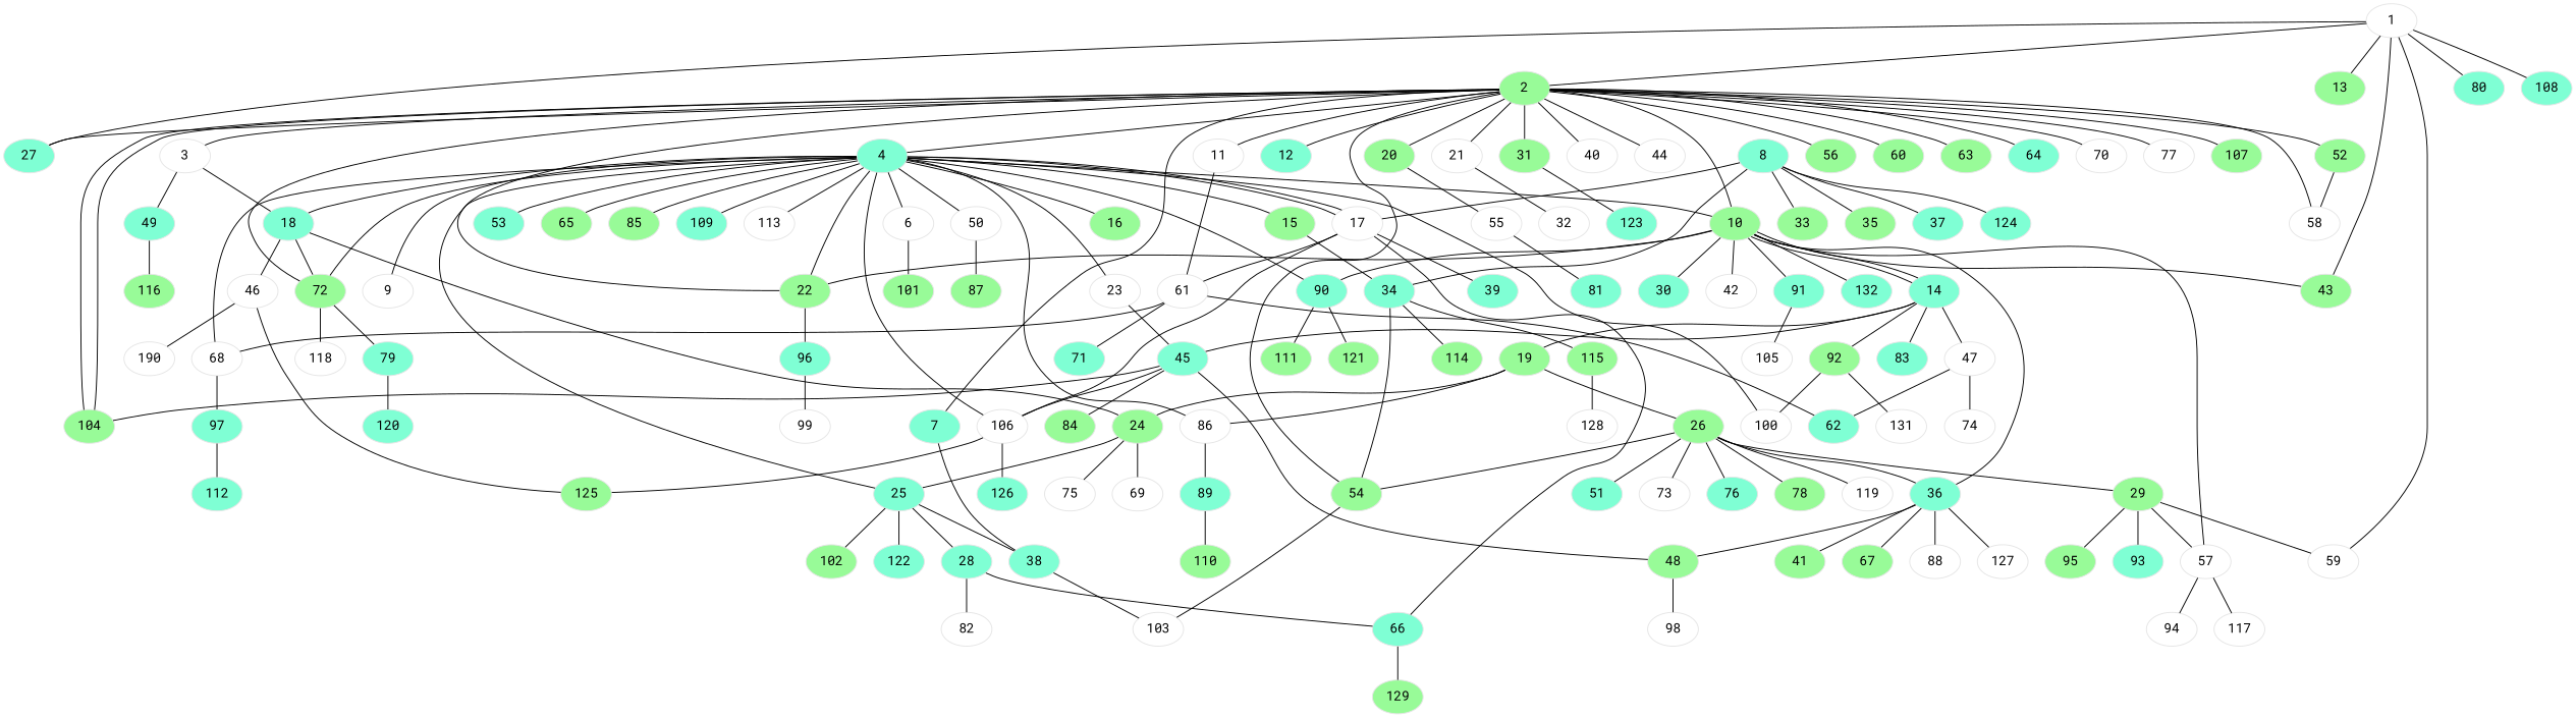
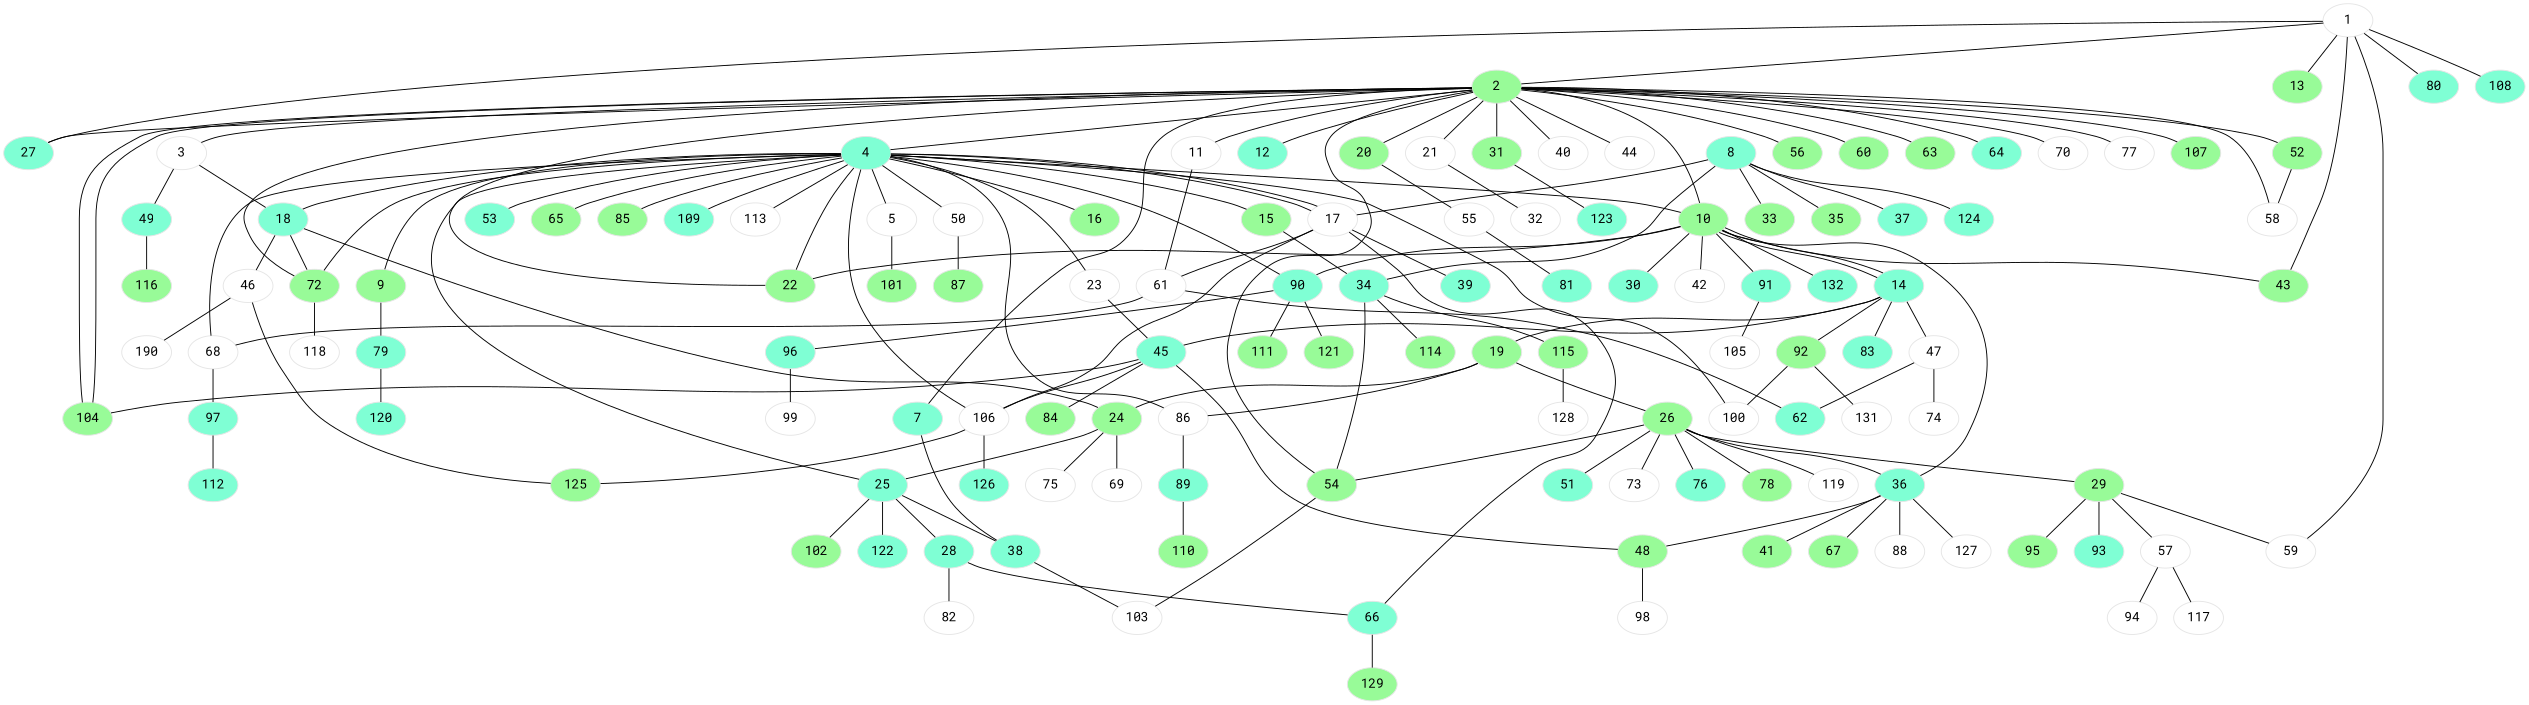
  graph {
    fontname="Roboto Mono"
    node [color=gray90 fillcolor=palegreen fontname="Roboto Mono" style=filled]
    edge [fontname="Roboto Mono"]
    2
    1 [fillcolor=white]
    13
    27 [fillcolor=aquamarine]
    43
    59 [fillcolor=white]
    80 [fillcolor=aquamarine]
    108 [fillcolor=aquamarine]
    3 [fillcolor=white]
    4 [fillcolor=aquamarine]
    7 [fillcolor=aquamarine]
    10
    11 [fillcolor=white]
    12 [fillcolor=aquamarine]
    20
    21 [fillcolor=white]
    22
    31
    40 [fillcolor=white]
    44 [fillcolor=white]
    52
    54
    56
    58 [fillcolor=white]
    60
    63
    64 [fillcolor=aquamarine]
    70 [fillcolor=white]
    72
    77 [fillcolor=white]
    104
    107
    18 [fillcolor=aquamarine]
    49 [fillcolor=aquamarine]
-   6 [fillcolor=white]
-   9 [fillcolor=white]
+   6 [fillcolor=white label=5]
+   9
    15
    16
    17 [fillcolor=white]
    23 [fillcolor=white]
    25 [fillcolor=aquamarine]
    50 [fillcolor=white]
    53 [fillcolor=aquamarine]
    65
    68 [fillcolor=white]
    85
    86 [fillcolor=white]
    90 [fillcolor=aquamarine]
    100 [fillcolor=white]
    106 [fillcolor=white]
    109 [fillcolor=aquamarine]
    113 [fillcolor=white]
    38 [fillcolor=aquamarine]
    14 [fillcolor=aquamarine]
    30 [fillcolor=aquamarine]
    36 [fillcolor=aquamarine]
    42 [fillcolor=white]
    57 [fillcolor=white]
    91 [fillcolor=aquamarine]
    132 [fillcolor=aquamarine]
    61 [fillcolor=white]
    55 [fillcolor=white]
    32 [fillcolor=white]
    123 [fillcolor=aquamarine]
    103 [fillcolor=white]
    79 [fillcolor=aquamarine]
    118 [fillcolor=white]
    24
    46 [fillcolor=white]
    116
    101
    34 [fillcolor=aquamarine]
    39 [fillcolor=aquamarine]
    66 [fillcolor=aquamarine]
    45 [fillcolor=aquamarine]
    28 [fillcolor=aquamarine]
    102
    122 [fillcolor=aquamarine]
    87
    97 [fillcolor=aquamarine]
    89 [fillcolor=aquamarine]
    96 [fillcolor=aquamarine]
    111
    121
    125
    126 [fillcolor=aquamarine]
    8 [fillcolor=aquamarine]
    33
    35
    37 [fillcolor=aquamarine]
    124 [fillcolor=aquamarine]
    114
    115
    19
    47 [fillcolor=white]
    83 [fillcolor=aquamarine]
    92
    41
    48
    67
    88 [fillcolor=white]
    127 [fillcolor=white]
    94 [fillcolor=white]
    117 [fillcolor=white]
    105 [fillcolor=white]
    62 [fillcolor=aquamarine]
-   71 [fillcolor=aquamarine]
    26
    84
    74 [fillcolor=white]
    131 [fillcolor=white]
    129
    69 [fillcolor=white]
    75 [fillcolor=white]
    n115 [fillcolor=white label=190]
    29
    51 [fillcolor=aquamarine]
    73 [fillcolor=white]
    76 [fillcolor=aquamarine]
    78
    119 [fillcolor=white]
    81 [fillcolor=aquamarine]
    82 [fillcolor=white]
    93 [fillcolor=aquamarine]
    95
    128 [fillcolor=white]
    98 [fillcolor=white]
    112 [fillcolor=aquamarine]
    120 [fillcolor=aquamarine]
    110
    99 [fillcolor=white]
    2 -- 27
    2 -- 3
    2 -- 4
    2 -- 7
    2 -- 10
    2 -- 11
    2 -- 12
    2 -- 20
    2 -- 21
    2 -- 22
    2 -- 31
    2 -- 40
    2 -- 44
    2 -- 52
    2 -- 54
    2 -- 56
    2 -- 58
    2 -- 60
    2 -- 63
    2 -- 64
    2 -- 70
    2 -- 72
    2 -- 77
    2 -- 104
    2 -- 104
    2 -- 107
    1 -- 2
    1 -- 13
    1 -- 27
    1 -- 43
    1 -- 59
    1 -- 80
    1 -- 108
    3 -- 18
    3 -- 49
    4 -- 10
    4 -- 22
    4 -- 72
    4 -- 18
    4 -- 6
    4 -- 9
    4 -- 15
    4 -- 16
    4 -- 17
    4 -- 17
    4 -- 23
    4 -- 25
    4 -- 50
    4 -- 53
    4 -- 65
    4 -- 68
    4 -- 85
    4 -- 86
    4 -- 90
    4 -- 100
    4 -- 106
    4 -- 109
    4 -- 113
    7 -- 38
    10 -- 43
    10 -- 22
    10 -- 90
    10 -- 14
    10 -- 14
    10 -- 30
    10 -- 36
    10 -- 42
-   10 -- 57
    10 -- 91
    10 -- 132
    11 -- 61
    20 -- 55
    21 -- 32
    31 -- 123
    52 -- 58
    54 -- 103
-   72 -- 79
+   9 -- 79
    72 -- 118
    18 -- 72
    18 -- 24
    18 -- 46
    49 -- 116
    6 -- 101
    15 -- 34
    17 -- 106
    17 -- 61
    17 -- 39
    17 -- 66
    23 -- 45
    25 -- 38
    25 -- 28
    25 -- 102
    25 -- 122
    50 -- 87
    68 -- 97
    86 -- 89
-   22 -- 96
+   90 -- 96
    90 -- 111
    90 -- 121
    106 -- 125
    106 -- 126
    38 -- 103
    14 -- 45
    14 -- 19
    14 -- 47
    14 -- 83
    14 -- 92
    36 -- 41
    36 -- 48
    36 -- 67
    36 -- 88
    36 -- 127
    57 -- 94
    57 -- 117
    91 -- 105
    61 -- 68
    61 -- 62
-   61 -- 71
    55 -- 81
    79 -- 120
    24 -- 25
    24 -- 69
    24 -- 75
    46 -- 125
    46 -- n115
    34 -- 54
    34 -- 114
    34 -- 115
    66 -- 129
    45 -- 104
    45 -- 106
    45 -- 48
    45 -- 84
    28 -- 66
    28 -- 82
    97 -- 112
    89 -- 110
    96 -- 99
    8 -- 17
    8 -- 34
    8 -- 33
    8 -- 35
    8 -- 37
    8 -- 124
    115 -- 128
    19 -- 86
    19 -- 24
    19 -- 26
    47 -- 62
    47 -- 74
    92 -- 100
    92 -- 131
    48 -- 98
    26 -- 54
    26 -- 36
    26 -- 29
    26 -- 51
    26 -- 73
    26 -- 76
    26 -- 78
    26 -- 119
    29 -- 59
    29 -- 57
    29 -- 93
    29 -- 95
  }
